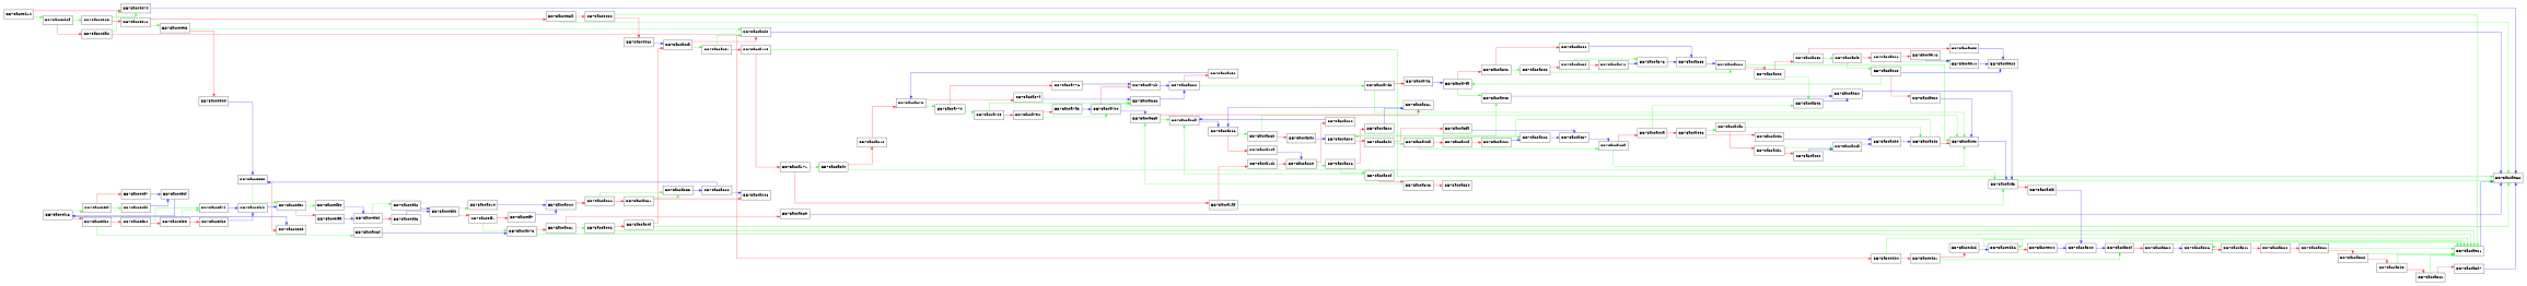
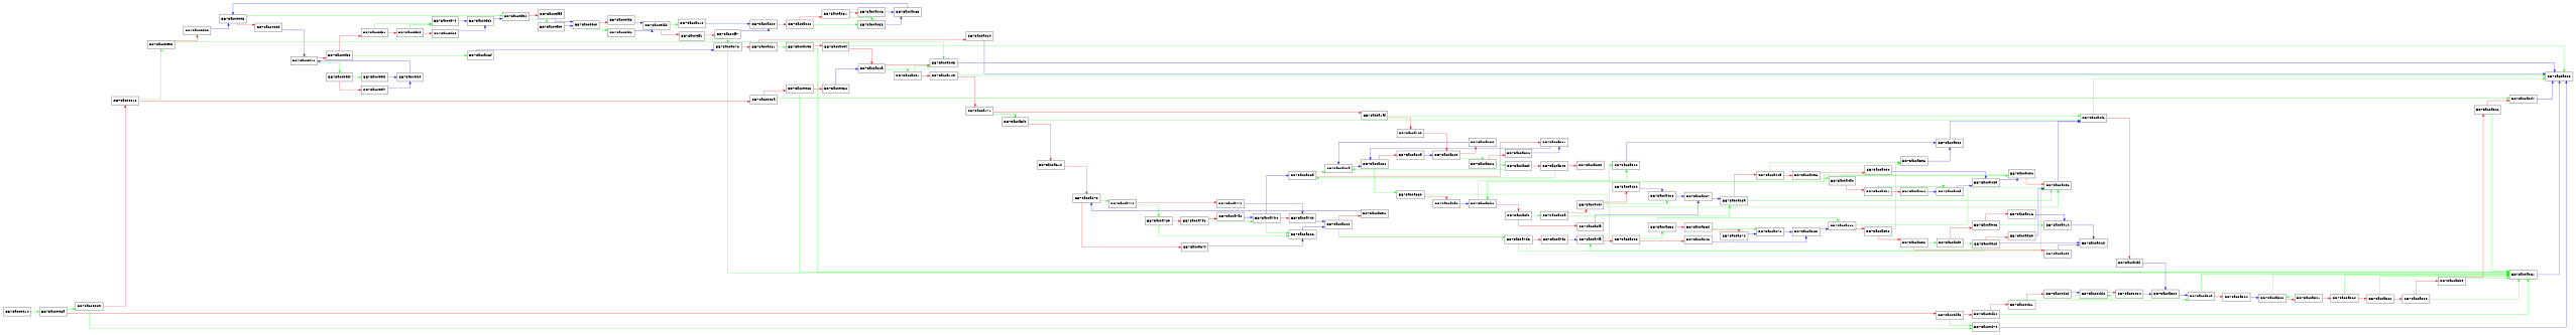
  digraph {
    rankdir=LR
    splines=ortho
    node [shape=box]
    edge [color=red]
    BB75ac09d14
    BB75ac09d8a
    BB75ac09d7e
    BB75ac09e09
    BB75ac09da0
    BB75ac0a968
    BB75ac09e16
    BB75ac09db4
    BB75ac09e95
    BB75ac09e3a
    BB75ac0a961
    BB75ac09dc1
    BB75ac0a50f
    BB75ac09dcd
    BB75ac0a534
    BB75ac09dd6
    BB75ac0a536
    BB75ac09e04
    BB75ac0a509
    BB75ac0a0d5
    BB75ac09ebe
    BB75ac09e83
    BB75ac09ee5
    BB75ac09e8c
    BB75ac0a0ca
    BB75ac0a0e1
    BB75ac0a129
    BB75ac09f92
    BB75ac09eed
    BB75ac09fb9
    BB75ac09faa
    BB75ac09f16
    BB75ac09fcd
    BB75ac09eef
    BB75ac09f30
    BB75ac09efd
    BB75ac09ef7
    BB75ac0a06f
    BB75ac09f54
    BB75ac09f0f
    BB75ac0a073
    BB75ac09f7d
    BB75ac09f59
    BB75ac0a081
    BB75ac09f8b
    BB75ac09f6e
    BB75ac09fd8
    BB75ac09fd3
    BB75ac09fdb
    BB75ac0a01e
    BB75ac09ff1
    BB75ac0a024
    BB75ac09ff7
    BB75ac0a02c
    BB75ac0a095
    BB75ac0a089
    BB75ac0a055
    BB75ac0a031
    BB75ac0a063
    BB75ac0a046
    BB75ac0a09f
    BB75ac0a171
    BB75ac0a5f4
    BB75ac0a1af
    BB75ac0a4f3
    BB75ac0a610
    BB75ac0a1cb
    BB75ac0a4fd
    BB75ac0a675
    BB75ac0a229
    BB75ac0a326
    BB75ac0a233
    BB75ac0a33f
    BB75ac0a32c
    BB75ac0a23a
    BB75ac0a348
    BB75ac0a381
    BB75ac0a23c
    BB75ac0a38b
    BB75ac0a24a
    BB75ac0a4ec
    BB75ac0a3ac
    BB75ac0a3b0
    BB75ac0a36a
    BB75ac0a35e
    BB75ac0a943
    BB75ac0a3f4
    BB75ac0a950
    BB75ac0a40a
    BB75ac0a3fa
    BB75ac0a43a
    BB75ac0a40f
    BB75ac0a437
    BB75ac0a44a
    BB75ac0a428
    BB75ac0a422
    BB75ac0a5e6
    BB75ac0a496
    BB75ac0a4ac
    BB75ac0a49c
    BB75ac0a4dc
    BB75ac0a4b1
    BB75ac0a4d9
    BB75ac0a4ca
    BB75ac0a4c4
    BB75ac0a541
    BB75ac0a564
    BB75ac0a56c
    BB75ac0a585
    BB75ac0a5b9
    BB75ac0a5cc
    BB75ac0a5d7
    BB75ac0a770
    BB75ac0a67f
    BB75ac0a789
    BB75ac0a776
    BB75ac0a686
    BB75ac0a792
    BB75ac0a7cb
    BB75ac0a688
    BB75ac0a7d5
    BB75ac0a696
    BB75ac0a7f6
    BB75ac0a7fa
    BB75ac0a7b4
    BB75ac0a7a8
    BB75ac0a842
    BB75ac0a858
    BB75ac0a848
    BB75ac0a888
    BB75ac0a85d
    BB75ac0a885
    BB75ac0a898
    BB75ac0a876
    BB75ac0a870
    BB75ac0a8e8
    BB75ac0a8fe
    BB75ac0a8ee
    BB75ac0a92e
    BB75ac0a903
    BB75ac0a92b
    BB75ac0a93e
    BB75ac0a91c
    BB75ac0a916
    BB75ac09d14 -> BB75ac09d8a [color=green]
-   BB75ac09d14 -> BB75ac09d7e
    BB75ac09d8a -> BB75ac09e09 [color=green]
    BB75ac09d8a -> BB75ac09da0
    BB75ac09d7e -> BB75ac0a968 [color=blue]
    BB75ac09e09 -> BB75ac09d7e [color=green]
    BB75ac09e09 -> BB75ac09e16
    BB75ac09da0 -> BB75ac09d7e [color=green]
    BB75ac09da0 -> BB75ac09db4
    BB75ac09e16 -> BB75ac09e95 [color=green]
    BB75ac09e16 -> BB75ac09e3a
    BB75ac09db4 -> BB75ac0a961 [color=green]
    BB75ac09db4 -> BB75ac09dc1
    BB75ac09e95 -> BB75ac0a0d5 [color=green]
    BB75ac09e95 -> BB75ac09ebe
-   BB75ac09e3a -> BB75ac0a968 [color=green]
+   BB75ac09e3a -> BB75ac0a5d7 [color=green]
    BB75ac09e3a -> BB75ac09e83
    BB75ac0a961 -> BB75ac0a968 [color=blue]
    BB75ac09dc1 -> BB75ac0a50f [color=green]
    BB75ac09dc1 -> BB75ac09dcd
    BB75ac0a50f -> BB75ac0a961 [color=green]
    BB75ac0a50f -> BB75ac0a534
    BB75ac09dcd -> BB75ac09dd6 [color=blue]
    BB75ac0a534 -> BB75ac0a536 [color=blue]
    BB75ac09dd6 -> BB75ac09dd6 [color=green]
    BB75ac09dd6 -> BB75ac09e04
    BB75ac0a536 -> BB75ac0a961 [color=green]
    BB75ac0a536 -> BB75ac0a541
    BB75ac09e04 -> BB75ac0a509 [color=blue]
    BB75ac0a509 -> BB75ac0a50f [color=blue]
    BB75ac0a0d5 -> BB75ac0a968 [color=blue]
    BB75ac09ebe -> BB75ac09ee5 [color=blue]
    BB75ac09e83 -> BB75ac0a961 [color=green]
    BB75ac09e83 -> BB75ac09e8c
    BB75ac09ee5 -> BB75ac09f92 [color=green]
    BB75ac09ee5 -> BB75ac09eed
    BB75ac09e8c -> BB75ac0a0ca [color=blue]
    BB75ac0a0ca -> BB75ac0a0d5
    BB75ac0a0ca -> BB75ac0a0e1 [color=green]
    BB75ac0a0e1 -> BB75ac0a0d5 [color=green]
    BB75ac0a0e1 -> BB75ac0a129
    BB75ac0a129 -> BB75ac0a968 [color=green]
    BB75ac0a129 -> BB75ac0a171
    BB75ac09f92 -> BB75ac09fb9 [color=green]
    BB75ac09f92 -> BB75ac09faa
-   BB75ac09f16 -> BB75ac09eed [color=blue]
+   BB75ac09eed -> BB75ac09f16 [color=blue]
    BB75ac09fb9 -> BB75ac09fcd [color=blue]
    BB75ac09faa -> BB75ac09fcd [color=blue]
    BB75ac09f16 -> BB75ac09eef [color=green]
    BB75ac09f16 -> BB75ac09f30
    BB75ac09fcd -> BB75ac09fd8 [color=green]
    BB75ac09fcd -> BB75ac09fd3
    BB75ac09eef -> BB75ac09efd [color=green]
    BB75ac09eef -> BB75ac09ef7
    BB75ac09f30 -> BB75ac0a06f [color=green]
    BB75ac09f30 -> BB75ac09f54
    BB75ac09efd -> BB75ac09f0f [color=blue]
    BB75ac09ef7 -> BB75ac09f0f [color=blue]
    BB75ac0a06f -> BB75ac0a073 [color=blue]
    BB75ac09f54 -> BB75ac09f7d [color=green]
    BB75ac09f54 -> BB75ac09f59
    BB75ac09f0f -> BB75ac09f16 [color=blue]
    BB75ac0a073 -> BB75ac0a961 [color=green]
    BB75ac0a073 -> BB75ac0a081
    BB75ac09f7d -> BB75ac09f8b [color=blue]
    BB75ac09f59 -> BB75ac09f7d [color=green]
    BB75ac09f59 -> BB75ac09f6e
    BB75ac0a081 -> BB75ac0a095 [color=green]
    BB75ac0a081 -> BB75ac0a089
    BB75ac09f8b -> BB75ac09f92 [color=blue]
    BB75ac09f6e -> BB75ac09f8b [color=blue]
    BB75ac09fd8 -> BB75ac09fdb [color=blue]
    BB75ac09fd3 -> BB75ac09fdb [color=blue]
    BB75ac09fdb -> BB75ac0a01e [color=green]
    BB75ac09fdb -> BB75ac09ff1
    BB75ac0a01e -> BB75ac0a024 [color=blue]
    BB75ac09ff1 -> BB75ac0a073 [color=green]
    BB75ac09ff1 -> BB75ac09ff7
    BB75ac0a024 -> BB75ac0a02c
    BB75ac09ff7 -> BB75ac0a024 [color=blue]
    BB75ac0a02c -> BB75ac0a055 [color=green]
    BB75ac0a02c -> BB75ac0a031
    BB75ac0a095 -> BB75ac0a961 [color=green]
    BB75ac0a095 -> BB75ac0a09f
    BB75ac0a089 -> BB75ac0a968 [color=blue]
    BB75ac0a055 -> BB75ac0a063 [color=blue]
    BB75ac0a031 -> BB75ac0a055 [color=green]
    BB75ac0a031 -> BB75ac0a046
    BB75ac0a063 -> BB75ac09ee5 [color=blue]
-   BB75ac0a063 -> BB75ac0a046 [color=blue]
+   BB75ac0a046 -> BB75ac0a063 [color=blue]
    BB75ac0a09f -> BB75ac0a968 [color=green]
    BB75ac0a09f -> BB75ac0a0ca
    BB75ac0a171 -> BB75ac0a5f4 [color=green]
    BB75ac0a171 -> BB75ac0a1af
    BB75ac0a5f4 -> BB75ac0a4f3 [color=green]
    BB75ac0a5f4 -> BB75ac0a610
    BB75ac0a1af -> BB75ac0a4f3 [color=green]
    BB75ac0a1af -> BB75ac0a1cb
    BB75ac0a4f3 -> BB75ac0a968 [color=green]
    BB75ac0a4f3 -> BB75ac0a4fd
    BB75ac0a610 -> BB75ac0a675
    BB75ac0a1cb -> BB75ac0a229
    BB75ac0a4fd -> BB75ac0a509 [color=blue]
    BB75ac0a675 -> BB75ac0a770 [color=green]
    BB75ac0a675 -> BB75ac0a67f
    BB75ac0a229 -> BB75ac0a326 [color=green]
    BB75ac0a229 -> BB75ac0a233
    BB75ac0a326 -> BB75ac0a33f [color=green]
    BB75ac0a326 -> BB75ac0a32c
    BB75ac0a233 -> BB75ac0a23a [color=blue]
    BB75ac0a33f -> BB75ac0a23a [color=green]
    BB75ac0a33f -> BB75ac0a348
    BB75ac0a32c -> BB75ac0a381 [color=blue]
    BB75ac0a23a -> BB75ac0a23c [color=blue]
    BB75ac0a348 -> BB75ac0a36a [color=green]
    BB75ac0a348 -> BB75ac0a35e
    BB75ac0a381 -> BB75ac0a23c [color=blue]
    BB75ac0a23c -> BB75ac0a38b [color=green]
    BB75ac0a23c -> BB75ac0a24a
    BB75ac0a38b -> BB75ac0a4ec [color=green]
    BB75ac0a38b -> BB75ac0a3ac
    BB75ac0a24a -> BB75ac0a229 [color=blue]
    BB75ac0a4ec -> BB75ac0a4f3 [color=blue]
    BB75ac0a3ac -> BB75ac0a3b0 [color=blue]
    BB75ac0a3b0 -> BB75ac0a943 [color=green]
    BB75ac0a3b0 -> BB75ac0a3f4
    BB75ac0a36a -> BB75ac0a23a [color=green]
    BB75ac0a36a -> BB75ac0a381
    BB75ac0a943 -> BB75ac0a950 [color=blue]
    BB75ac0a3f4 -> BB75ac0a40a [color=green]
    BB75ac0a3f4 -> BB75ac0a3fa
    BB75ac0a950 -> BB75ac0a4f3 [color=blue]
    BB75ac0a40a -> BB75ac0a43a [color=green]
    BB75ac0a40a -> BB75ac0a40f
    BB75ac0a3fa -> BB75ac0a437 [color=blue]
    BB75ac0a43a -> BB75ac0a4ec [color=green]
    BB75ac0a43a -> BB75ac0a44a
    BB75ac0a40f -> BB75ac0a428 [color=green]
    BB75ac0a40f -> BB75ac0a422
    BB75ac0a437 -> BB75ac0a43a [color=blue]
    BB75ac0a44a -> BB75ac0a5e6 [color=green]
    BB75ac0a44a -> BB75ac0a496
    BB75ac0a428 -> BB75ac0a437 [color=blue]
    BB75ac0a422 -> BB75ac0a428 [color=blue]
    BB75ac0a5e6 -> BB75ac0a950 [color=blue]
    BB75ac0a496 -> BB75ac0a4ac [color=green]
    BB75ac0a496 -> BB75ac0a49c
    BB75ac0a4ac -> BB75ac0a4dc [color=green]
    BB75ac0a4ac -> BB75ac0a4b1
    BB75ac0a49c -> BB75ac0a4d9 [color=blue]
    BB75ac0a4dc -> BB75ac0a4ec
    BB75ac0a4dc -> BB75ac0a3b0 [color=green]
    BB75ac0a4b1 -> BB75ac0a4ca [color=green]
    BB75ac0a4b1 -> BB75ac0a4c4
    BB75ac0a4d9 -> BB75ac0a4dc [color=blue]
    BB75ac0a4ca -> BB75ac0a4d9 [color=blue]
    BB75ac0a4c4 -> BB75ac0a4ca [color=blue]
    BB75ac0a541 -> BB75ac0a536 [color=green]
    BB75ac0a541 -> BB75ac0a564
    BB75ac0a564 -> BB75ac0a961 [color=green]
    BB75ac0a564 -> BB75ac0a56c
    BB75ac0a56c -> BB75ac0a961 [color=green]
    BB75ac0a56c -> BB75ac0a585
    BB75ac0a585 -> BB75ac0a961 [color=green]
    BB75ac0a585 -> BB75ac0a5b9
    BB75ac0a5b9 -> BB75ac0a961 [color=green]
    BB75ac0a5b9 -> BB75ac0a5cc
    BB75ac0a5cc -> BB75ac0a961 [color=green]
    BB75ac0a5cc -> BB75ac0a5d7
    BB75ac0a5d7 -> BB75ac0a968 [color=blue]
    BB75ac0a770 -> BB75ac0a789 [color=green]
    BB75ac0a770 -> BB75ac0a776
    BB75ac0a67f -> BB75ac0a686 [color=blue]
    BB75ac0a789 -> BB75ac0a686 [color=green]
    BB75ac0a789 -> BB75ac0a792
    BB75ac0a776 -> BB75ac0a7cb [color=blue]
    BB75ac0a686 -> BB75ac0a688 [color=blue]
    BB75ac0a792 -> BB75ac0a7b4 [color=green]
    BB75ac0a792 -> BB75ac0a7a8
    BB75ac0a7cb -> BB75ac0a688 [color=blue]
    BB75ac0a688 -> BB75ac0a7d5 [color=green]
    BB75ac0a688 -> BB75ac0a696
    BB75ac0a7d5 -> BB75ac0a4ec [color=green]
    BB75ac0a7d5 -> BB75ac0a7f6
    BB75ac0a696 -> BB75ac0a675 [color=blue]
    BB75ac0a7f6 -> BB75ac0a7fa [color=blue]
    BB75ac0a7fa -> BB75ac0a943 [color=green]
    BB75ac0a7fa -> BB75ac0a842
    BB75ac0a7b4 -> BB75ac0a36a [color=blue]
    BB75ac0a7b4 -> BB75ac0a686 [color=green]
    BB75ac0a7b4 -> BB75ac0a7cb
    BB75ac0a7a8 -> BB75ac0a7b4 [color=blue]
    BB75ac0a842 -> BB75ac0a858 [color=green]
    BB75ac0a842 -> BB75ac0a848
    BB75ac0a858 -> BB75ac0a888 [color=green]
    BB75ac0a858 -> BB75ac0a85d
    BB75ac0a848 -> BB75ac0a885 [color=blue]
    BB75ac0a888 -> BB75ac0a4ec [color=green]
    BB75ac0a888 -> BB75ac0a898
    BB75ac0a85d -> BB75ac0a876 [color=green]
    BB75ac0a85d -> BB75ac0a870
    BB75ac0a885 -> BB75ac0a888 [color=blue]
    BB75ac0a898 -> BB75ac0a5e6 [color=green]
    BB75ac0a898 -> BB75ac0a8e8
    BB75ac0a876 -> BB75ac0a885 [color=blue]
    BB75ac0a870 -> BB75ac0a876 [color=blue]
    BB75ac0a8e8 -> BB75ac0a8fe [color=green]
    BB75ac0a8e8 -> BB75ac0a8ee
    BB75ac0a8fe -> BB75ac0a92e [color=green]
    BB75ac0a8fe -> BB75ac0a903
    BB75ac0a8ee -> BB75ac0a92b [color=blue]
    BB75ac0a92e -> BB75ac0a7fa [color=green]
    BB75ac0a92e -> BB75ac0a92b [color=blue]
    BB75ac0a92e -> BB75ac0a93e
    BB75ac0a903 -> BB75ac0a91c [color=green]
    BB75ac0a903 -> BB75ac0a916
    BB75ac0a93e -> BB75ac0a4ec [color=blue]
    BB75ac0a91c -> BB75ac0a92b [color=blue]
    BB75ac0a916 -> BB75ac0a91c [color=blue]
  }
